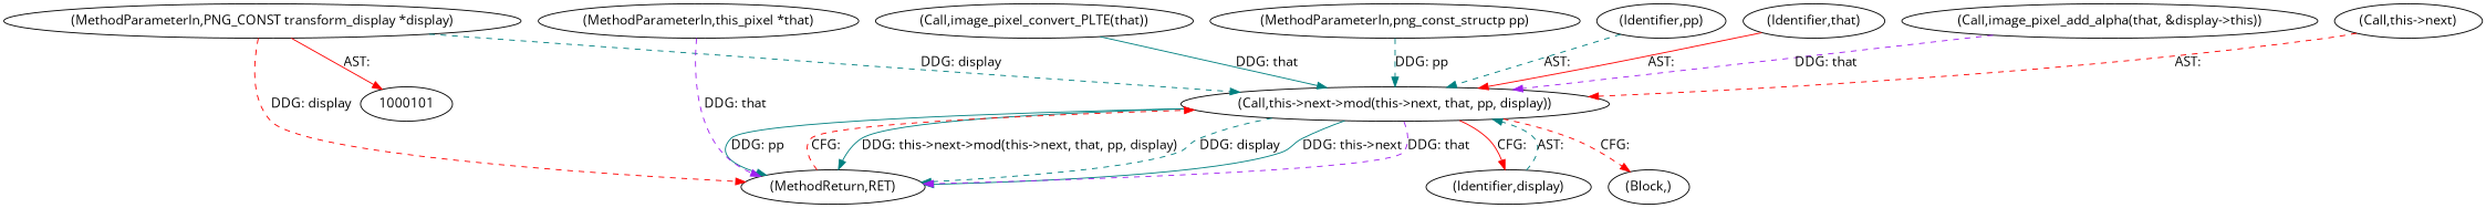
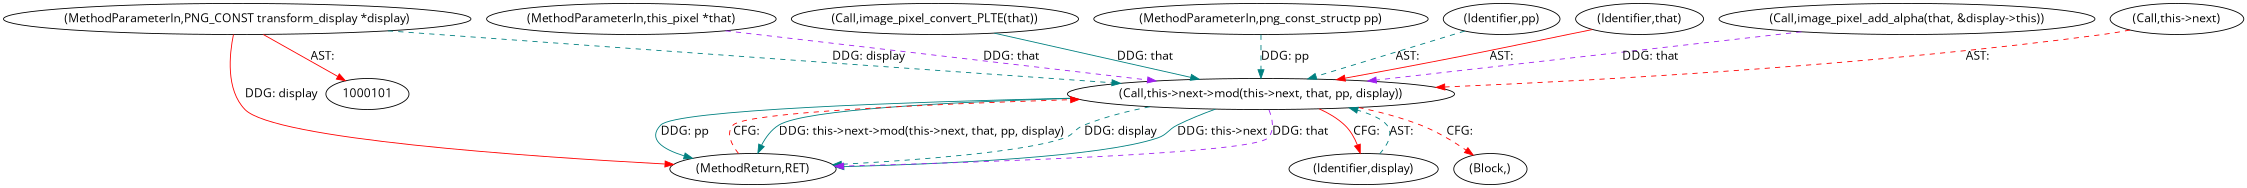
  digraph {
    fontname="Open Sans"
    node [fontname="Open Sans"]
    edge [color=teal fontname="Open Sans" style=dashed]
    n1 [label="(MethodParameterIn,PNG_CONST transform_display *display)"]
    n2 [label="(Call,this->next->mod(this->next, that, pp, display))"]
    n3 [label="(MethodReturn,RET)"]
    1000101
    n5 [label="(Identifier,display)"]
    n6 [label="(Block,)"]
    n7 [label="(MethodParameterIn,this_pixel *that)"]
    n8 [label="(Call,image_pixel_convert_PLTE(that))"]
    n9 [label="(MethodParameterIn,png_const_structp pp)"]
    n10 [label="(Identifier,pp)"]
    n11 [label="(Identifier,that)"]
    n12 [label="(Call,image_pixel_add_alpha(that, &display->this))"]
    n13 [label="(Call,this->next)"]
    n1 -> n2 [label="DDG: display"]
-   n1 -> n3 [color=red label="DDG: display"]
+   n1 -> n3 [color=red label="DDG: display" style=solid]
    n1 -> 1000101 [color=red label="AST: " style=solid]
    n2 -> n3 [label="DDG: this->next->mod(this->next, that, pp, display)" style=solid]
    n2 -> n3 [label="DDG: display"]
    n2 -> n3 [label="DDG: this->next" style=solid]
    n2 -> n3 [color=purple label="DDG: that"]
    n2 -> n3 [label="DDG: pp" style=solid]
    n2 -> n5 [color=red label="CFG: " style=solid]
    n2 -> n6 [color=red label="CFG: "]
    n3 -> n2 [color=red label="CFG: "]
    n5 -> n2 [label="AST: "]
-   n7 -> n3 [color=purple label="DDG: that"]
+   n7 -> n2 [color=purple label="DDG: that"]
    n8 -> n2 [label="DDG: that" style=solid]
    n9 -> n2 [label="DDG: pp"]
    n10 -> n2 [label="AST: "]
    n11 -> n2 [color=red label="AST: " style=solid]
    n12 -> n2 [color=purple label="DDG: that"]
    n13 -> n2 [color=red label="AST: "]
  }
